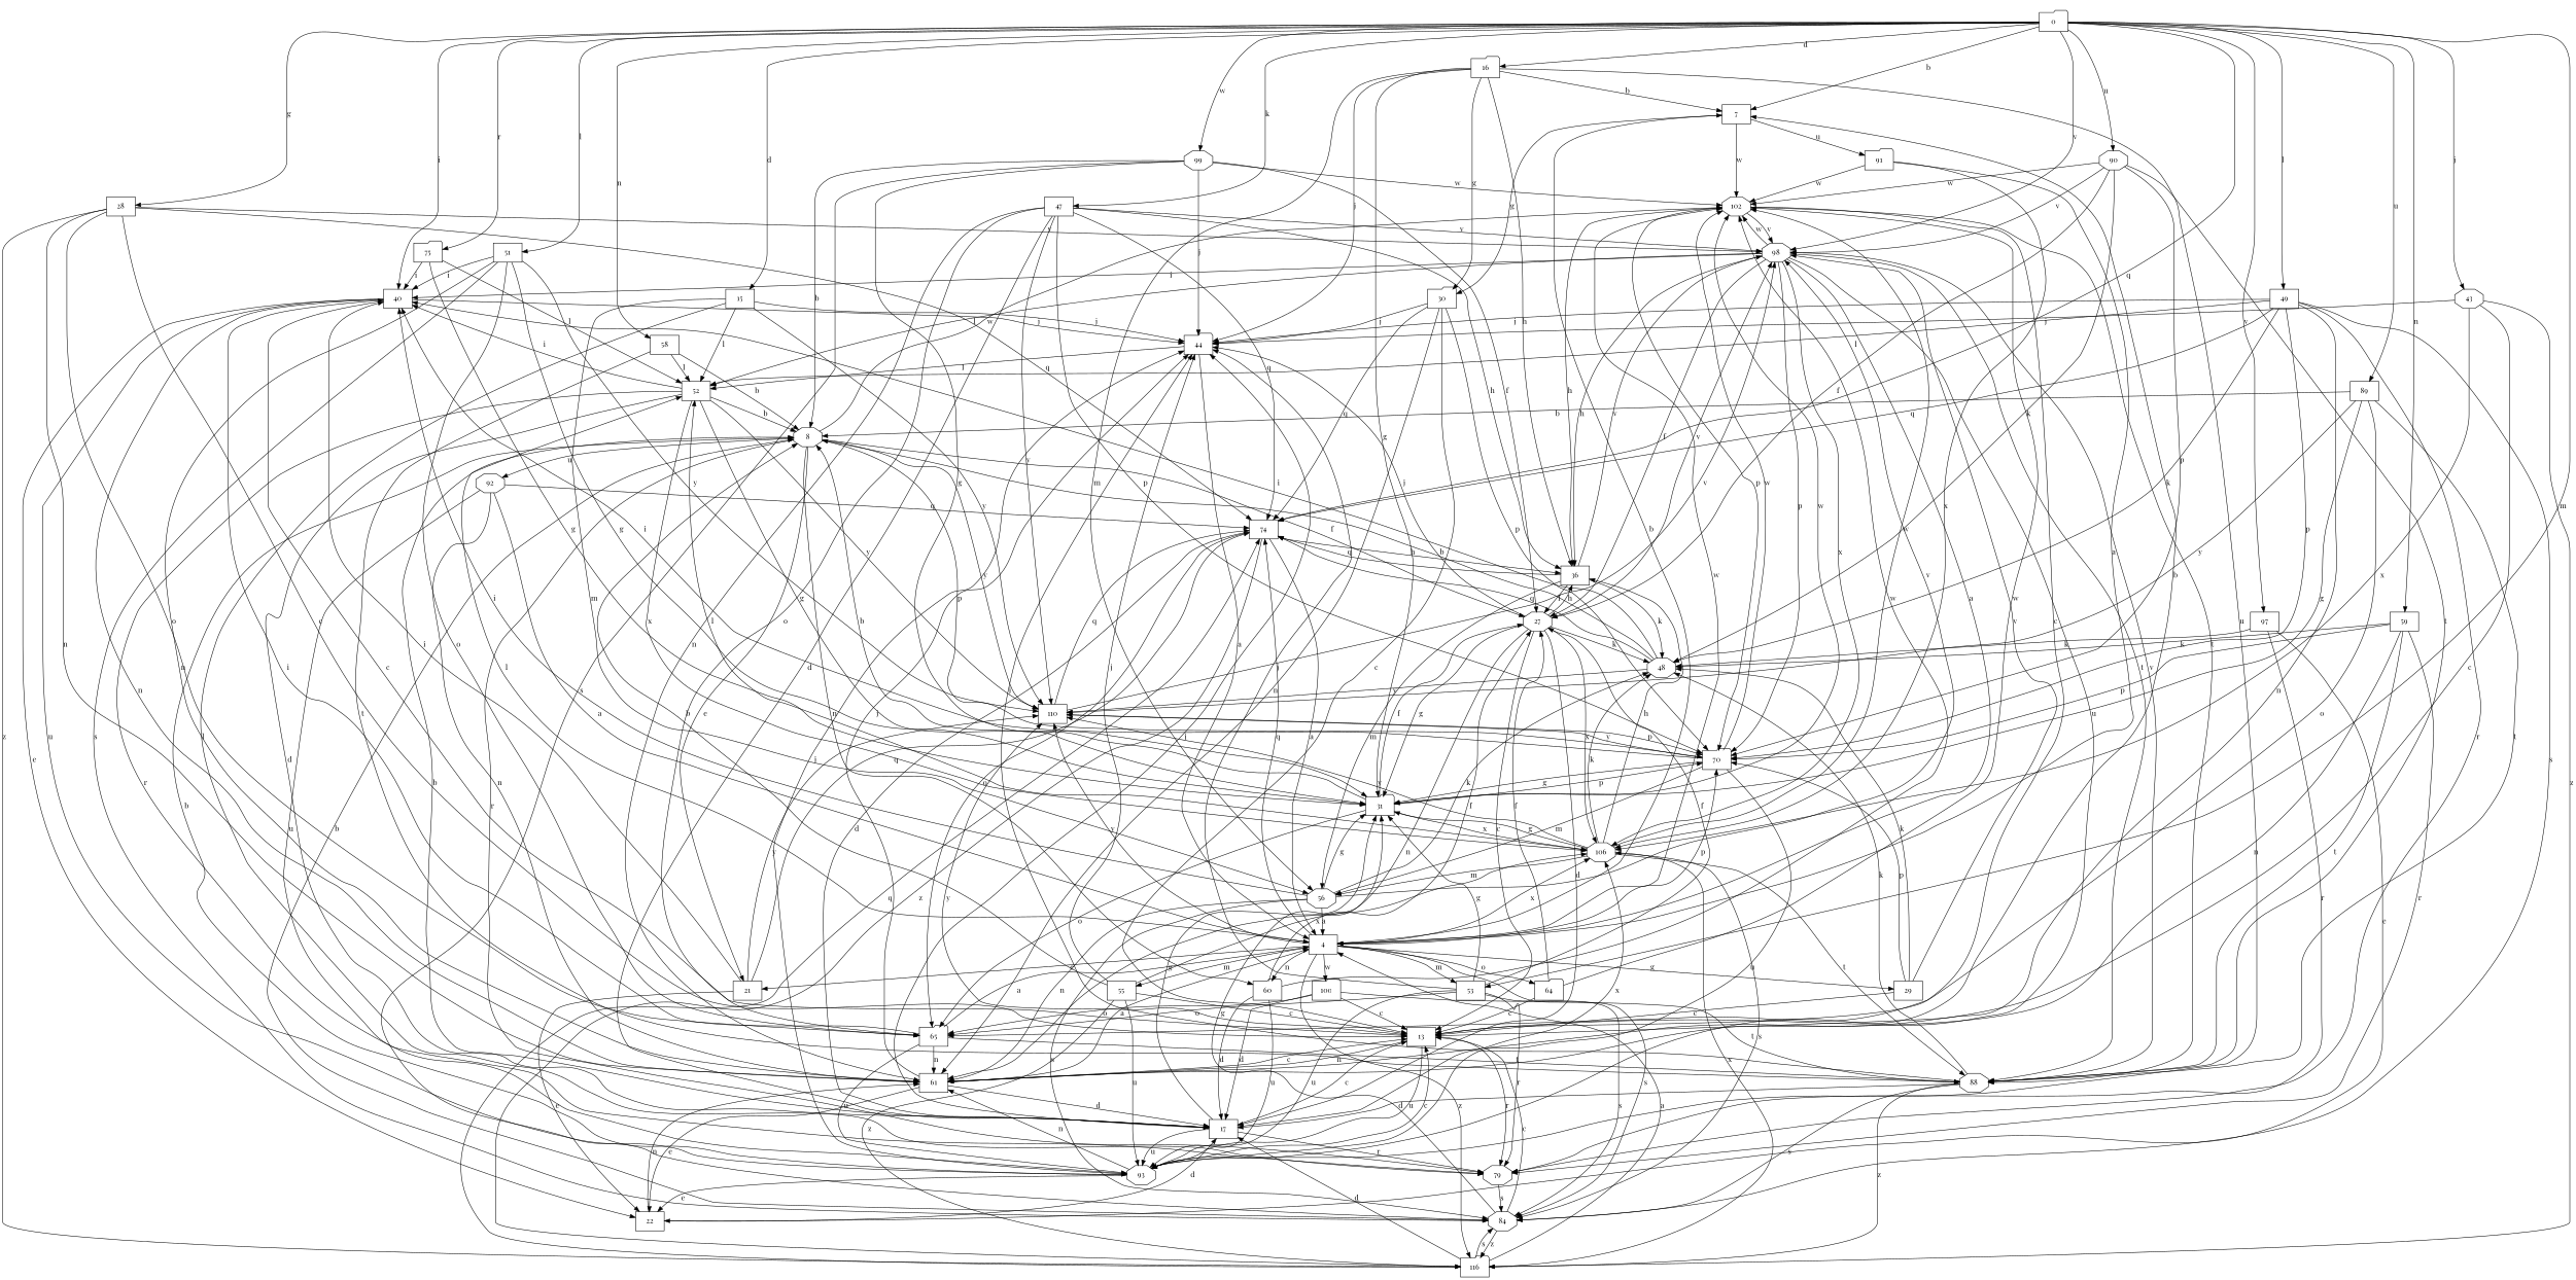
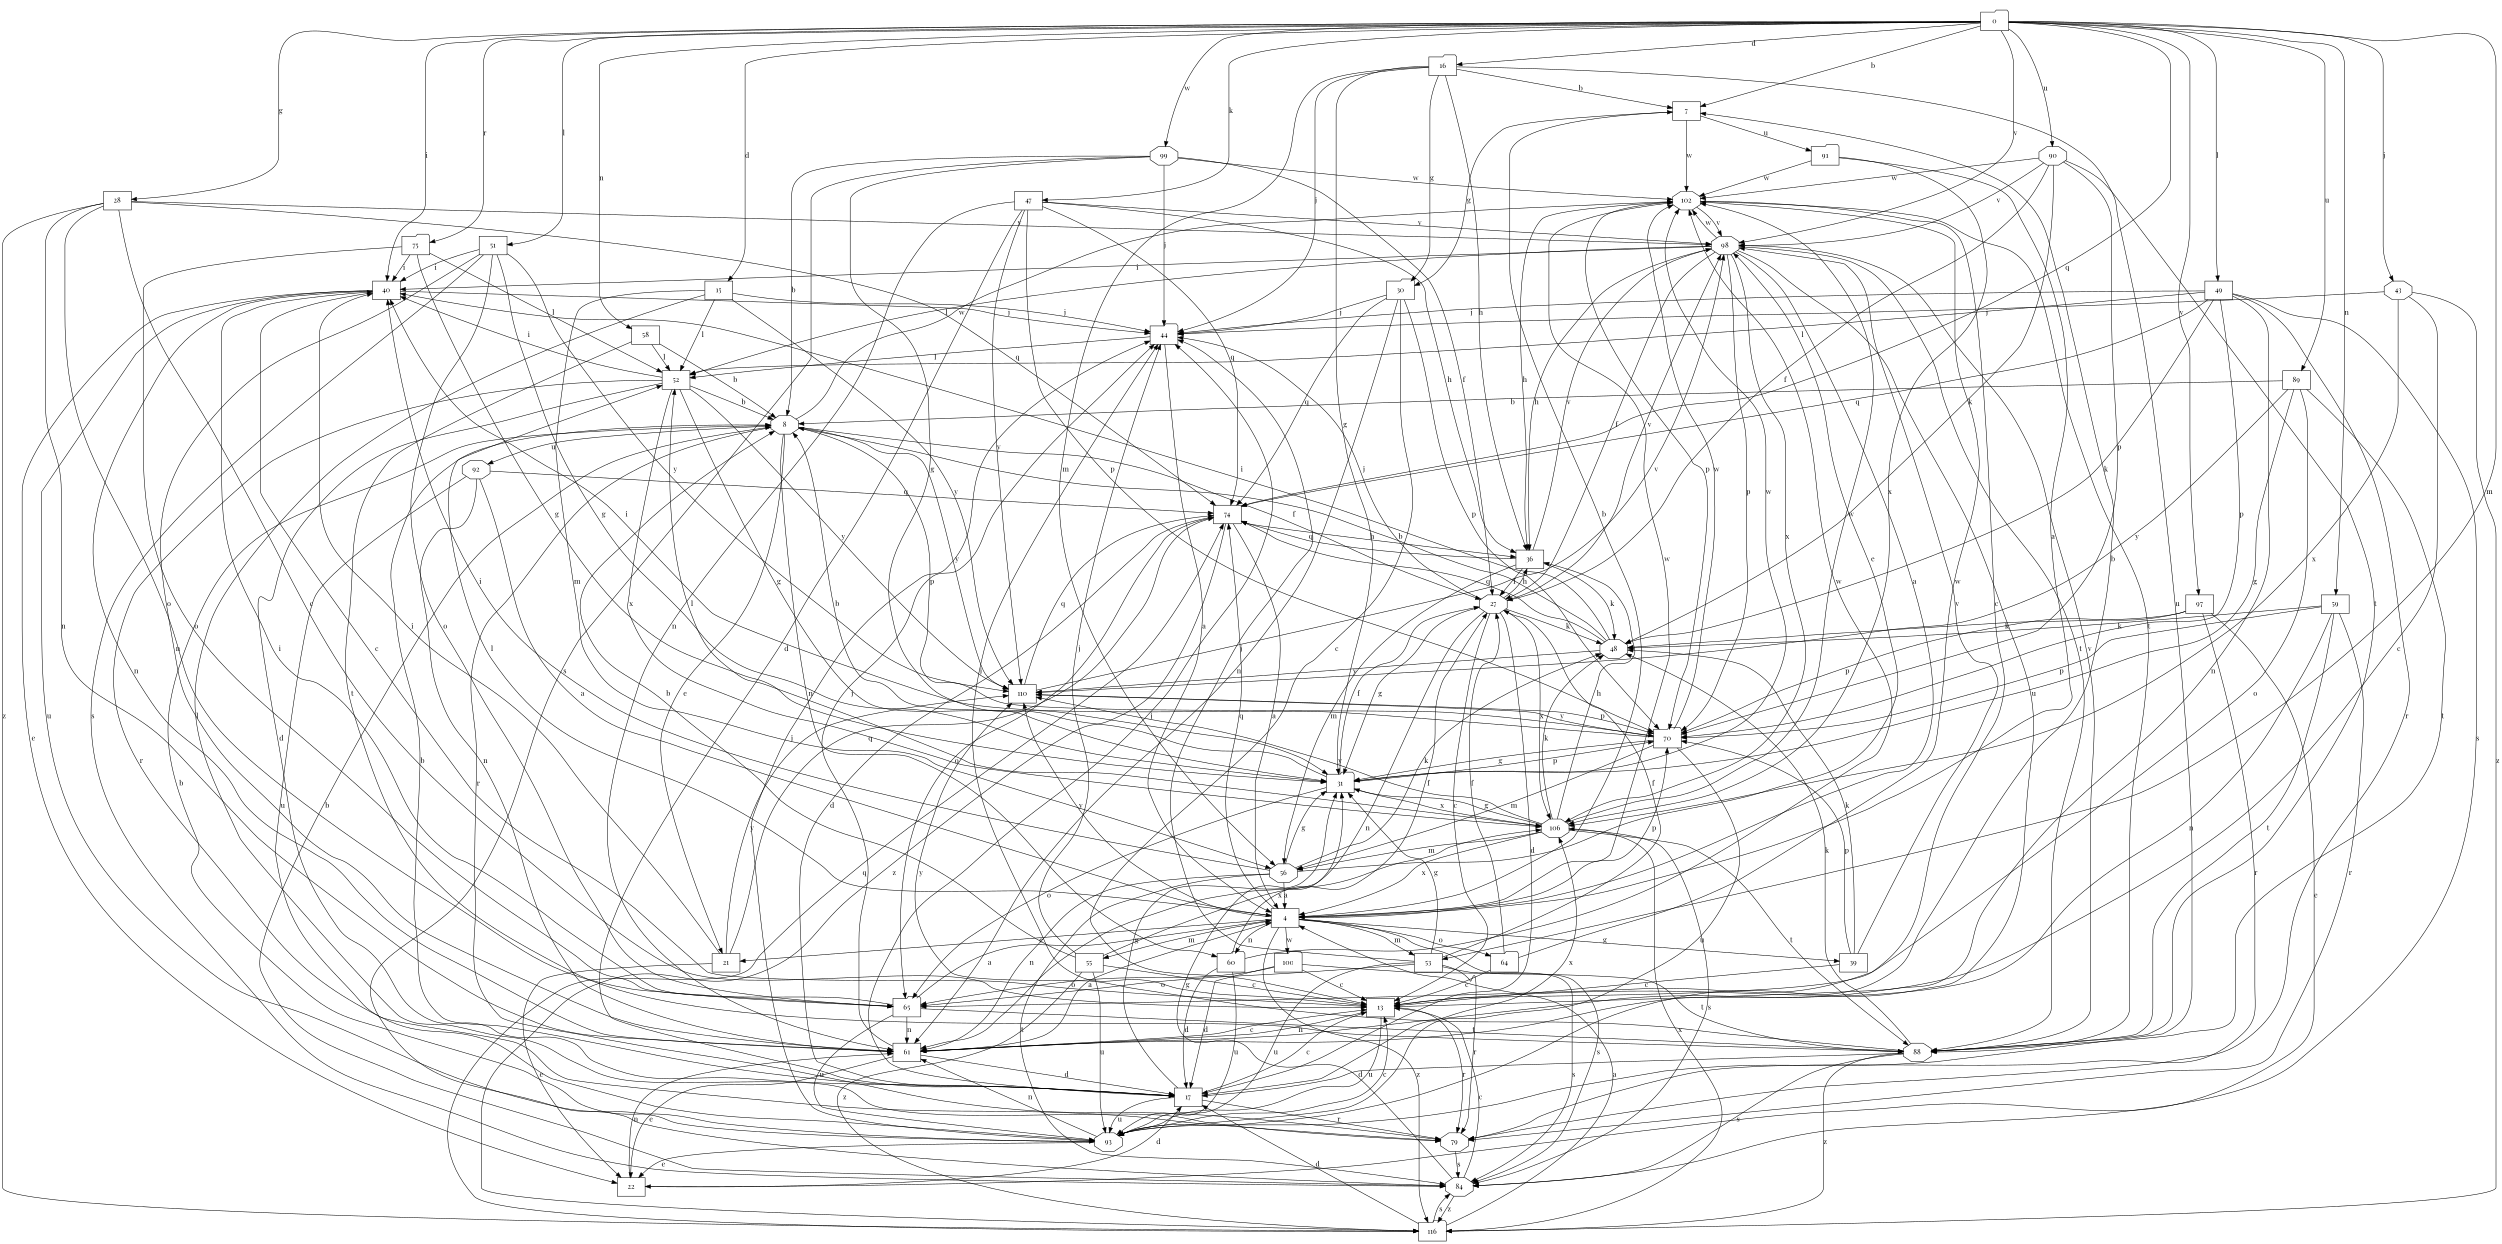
  strict digraph {
    fontname="Playfair Display"
    node [fontname="Playfair Display" shape=box]
    edge [fontname="Playfair Display"]
    0 [shape=folder]
    7
    15
    16 [shape=folder]
    28
    40
    43 [shape=octagon]
    47
    49
    51
    53
    58
    59
    74
    75 [shape=folder]
    89
    90 [shape=octagon]
    97
    98 [shape=octagon]
    99 [shape=octagon]
    102 [shape=octagon]
    30 [shape=folder]
    91 [shape=folder]
    52
    110
    79 [shape=octagon]
    44 [shape=folder]
    56 [shape=octagon]
    93 [shape=octagon]
    31 [shape=folder]
    36
    116 [shape=folder]
    13
    61
    65 [shape=folder]
    22
    106 [shape=octagon]
    70 [shape=folder]
    17
    84 [shape=octagon]
    48 [shape=octagon]
    27 [shape=octagon]
    8 [shape=octagon]
    88 [shape=octagon]
    4
    21
-   29
+   29 [label=39]
    55
    60 [shape=folder]
    64 [shape=folder]
    100 [shape=folder]
    92 [shape=octagon]
    0 -> 7 [label=b]
    0 -> 15 [label=d]
    0 -> 16 [label=d]
    0 -> 28 [label=g]
    0 -> 40 [label=i]
    0 -> 43 [label=j]
    0 -> 47 [label=k]
    0 -> 49 [label=l]
    0 -> 51 [label=l]
    0 -> 53 [label=m]
    0 -> 58 [label=n]
    0 -> 59 [label=n]
    0 -> 74 [label=q]
    0 -> 75 [label=r]
    0 -> 89 [label=u]
    0 -> 90 [label=u]
    0 -> 97 [label=v]
    0 -> 98 [label=v]
    0 -> 99 [label=w]
    7 -> 102 [label=w]
    7 -> 30 [label=g]
    7 -> 91 [label=u]
    15 -> 52 [label=l]
    15 -> 110 [label=y]
    15 -> 79 [label=l]
    15 -> 44 [label=j]
    15 -> 56 [label=m]
    16 -> 7 [label=b]
    16 -> 30 [label=g]
    16 -> 44 [label=j]
    16 -> 56 [label=m]
    16 -> 93 [label=u]
    16 -> 31 [label=g]
    16 -> 36 [label=h]
    28 -> 74 [label=q]
    28 -> 98 [label=v]
    28 -> 116 [label=z]
    28 -> 13 [label=c]
    28 -> 61 [label=n]
    28 -> 65 [label=o]
    40 -> 44 [label=j]
    40 -> 93 [label=u]
    40 -> 13 [label=c]
    40 -> 61 [label=n]
    40 -> 22 [label=e]
    43 -> 44 [label=j]
    43 -> 116 [label=z]
    43 -> 13 [label=c]
    43 -> 106 [label=x]
    47 -> 74 [label=q]
    47 -> 98 [label=v]
    47 -> 110 [label=y]
    47 -> 36 [label=h]
    47 -> 61 [label=n]
    47 -> 70 [label=p]
    47 -> 17 [label=d]
    49 -> 74 [label=q]
    49 -> 52 [label=l]
    49 -> 79 [label=r]
    49 -> 44 [label=j]
    49 -> 61 [label=n]
    49 -> 70 [label=p]
    49 -> 84 [label=s]
    49 -> 48 [label=k]
    51 -> 40 [label=i]
    51 -> 110 [label=y]
    51 -> 31 [label=g]
    51 -> 61 [label=n]
    51 -> 65 [label=o]
    51 -> 84 [label=s]
    53 -> 79 [label=r]
    53 -> 44 [label=j]
    53 -> 93 [label=u]
    53 -> 31 [label=g]
    53 -> 65 [label=o]
    53 -> 84 [label=s]
    53 -> 27 [label=f]
    58 -> 52 [label=l]
    58 -> 8 [label=b]
    58 -> 88 [label=t]
    59 -> 79 [label=r]
    59 -> 61 [label=n]
    59 -> 70 [label=p]
    59 -> 48 [label=k]
    59 -> 88 [label=t]
    74 -> 36 [label=h]
    74 -> 116 [label=z]
    74 -> 65 [label=o]
    74 -> 17 [label=d]
    74 -> 4 [label=a]
    75 -> 40 [label=i]
    75 -> 52 [label=l]
    75 -> 31 [label=g]
-   47 -> 65 [label=o]
+   75 -> 65 [label=o]
    89 -> 110 [label=y]
    89 -> 31 [label=g]
    89 -> 65 [label=o]
    89 -> 8 [label=b]
    89 -> 88 [label=t]
    90 -> 98 [label=v]
    90 -> 102 [label=w]
    90 -> 70 [label=p]
    90 -> 48 [label=k]
    90 -> 27 [label=f]
    90 -> 88 [label=t]
    97 -> 79 [label=r]
    97 -> 22 [label=e]
+   97 -> 70 [label=p]
    97 -> 48 [label=k]
    98 -> 40 [label=i]
    98 -> 102 [label=w]
    98 -> 52 [label=l]
    98 -> 93 [label=u]
    98 -> 36 [label=h]
    98 -> 106 [label=x]
    98 -> 70 [label=p]
    98 -> 27 [label=f]
    98 -> 88 [label=t]
    98 -> 4 [label=a]
    99 -> 102 [label=w]
    99 -> 44 [label=j]
    99 -> 31 [label=g]
    99 -> 84 [label=s]
    99 -> 27 [label=f]
    99 -> 8 [label=b]
    102 -> 98 [label=v]
    102 -> 36 [label=h]
    102 -> 13 [label=c]
    102 -> 70 [label=p]
    102 -> 88 [label=t]
    30 -> 74 [label=q]
    30 -> 44 [label=j]
    30 -> 13 [label=c]
    30 -> 61 [label=n]
    30 -> 70 [label=p]
    91 -> 102 [label=w]
    91 -> 106 [label=x]
    91 -> 4 [label=a]
    52 -> 40 [label=i]
    52 -> 110 [label=y]
    52 -> 79 [label=r]
    52 -> 31 [label=g]
    52 -> 106 [label=x]
    52 -> 17 [label=d]
    52 -> 8 [label=b]
    110 -> 74 [label=q]
    110 -> 98 [label=v]
    110 -> 70 [label=p]
    79 -> 84 [label=s]
    44 -> 52 [label=l]
    44 -> 4 [label=a]
    56 -> 40 [label=i]
-   56 -> 98 [label=v]
+   56 -> 98 [label=e]
    56 -> 31 [label=g]
    56 -> 61 [label=n]
-   56 -> 84 [label=s]
+   56 -> 84 [label=t]
    56 -> 48 [label=k]
    56 -> 4 [label=a]
    93 -> 44 [label=j]
    93 -> 13 [label=c]
    93 -> 61 [label=n]
    93 -> 22 [label=e]
    93 -> 8 [label=b]
    31 -> 102 [label=w]
    31 -> 65 [label=o]
    31 -> 106 [label=x]
    31 -> 70 [label=p]
    31 -> 27 [label=f]
    31 -> 8 [label=b]
    36 -> 74 [label=q]
    36 -> 98 [label=v]
    36 -> 56 [label=m]
    36 -> 48 [label=k]
    36 -> 27 [label=f]
    116 -> 74 [label=q]
    116 -> 106 [label=x]
    116 -> 17 [label=d]
    116 -> 84 [label=s]
    116 -> 4 [label=a]
    13 -> 7 [label=b]
    13 -> 79 [label=r]
    13 -> 44 [label=j]
    13 -> 93 [label=u]
    13 -> 61 [label=n]
    61 -> 44 [label=j]
    61 -> 13 [label=c]
    61 -> 22 [label=e]
    61 -> 17 [label=d]
    61 -> 4 [label=a]
    65 -> 40 [label=i]
    65 -> 93 [label=u]
    65 -> 61 [label=n]
    65 -> 88 [label=t]
    65 -> 4 [label=a]
    22 -> 61 [label=n]
    22 -> 17 [label=d]
    106 -> 102 [label=w]
    106 -> 52 [label=l]
    106 -> 110 [label=y]
    106 -> 56 [label=m]
    106 -> 31 [label=g]
    106 -> 36 [label=h]
    106 -> 84 [label=s]
    106 -> 48 [label=k]
    106 -> 88 [label=t]
    70 -> 40 [label=i]
    70 -> 102 [label=w]
    70 -> 110 [label=y]
    70 -> 56 [label=m]
    70 -> 93 [label=u]
    70 -> 31 [label=g]
    17 -> 79 [label=r]
    17 -> 44 [label=j]
    17 -> 93 [label=u]
    17 -> 31 [label=g]
    17 -> 13 [label=c]
    17 -> 106 [label=x]
    17 -> 8 [label=b]
    84 -> 31 [label=g]
    84 -> 116 [label=z]
    84 -> 13 [label=c]
    84 -> 8 [label=b]
    48 -> 40 [label=i]
    48 -> 74 [label=q]
    48 -> 110 [label=y]
    48 -> 8 [label=b]
    27 -> 98 [label=v]
    27 -> 44 [label=j]
    27 -> 31 [label=g]
    27 -> 36 [label=h]
    27 -> 13 [label=c]
    27 -> 61 [label=n]
    27 -> 106 [label=x]
    27 -> 17 [label=d]
    27 -> 48 [label=k]
    8 -> 102 [label=w]
    8 -> 110 [label=y]
    8 -> 79 [label=r]
    8 -> 70 [label=p]
    8 -> 27 [label=f]
    8 -> 21 [label=e]
    8 -> 60 [label=n]
    8 -> 92 [label=u]
    88 -> 98 [label=v]
    88 -> 110 [label=y]
    88 -> 116 [label=z]
    88 -> 17 [label=d]
    88 -> 84 [label=s]
    88 -> 48 [label=k]
    4 -> 7 [label=b]
    4 -> 53 [label=m]
    4 -> 74 [label=q]
    4 -> 102 [label=w]
    4 -> 52 [label=l]
    4 -> 110 [label=y]
    4 -> 116 [label=z]
-   4 -> 106 [label=x]
+   106 -> 4 [label=x]
    4 -> 70 [label=p]
    4 -> 84 [label=s]
    4 -> 21 [label=e]
    4 -> 29 [label=g]
    4 -> 55 [label=m]
    4 -> 60 [label=n]
    4 -> 64 [label=o]
    4 -> 100 [label=w]
    21 -> 40 [label=i]
    21 -> 74 [label=q]
    21 -> 110 [label=y]
    21 -> 22 [label=e]
    29 -> 98 [label=v]
    29 -> 13 [label=c]
    29 -> 70 [label=p]
    29 -> 48 [label=k]
    55 -> 44 [label=j]
    55 -> 93 [label=u]
    55 -> 116 [label=z]
    55 -> 13 [label=c]
    55 -> 106 [label=x]
    55 -> 8 [label=b]
    60 -> 102 [label=w]
    60 -> 93 [label=u]
    60 -> 17 [label=d]
    60 -> 27 [label=f]
    64 -> 102 [label=w]
    64 -> 13 [label=c]
    64 -> 27 [label=f]
    100 -> 13 [label=c]
    100 -> 65 [label=o]
    100 -> 17 [label=d]
    100 -> 88 [label=t]
    92 -> 74 [label=q]
    92 -> 93 [label=u]
    92 -> 61 [label=n]
    92 -> 4 [label=a]
  }
